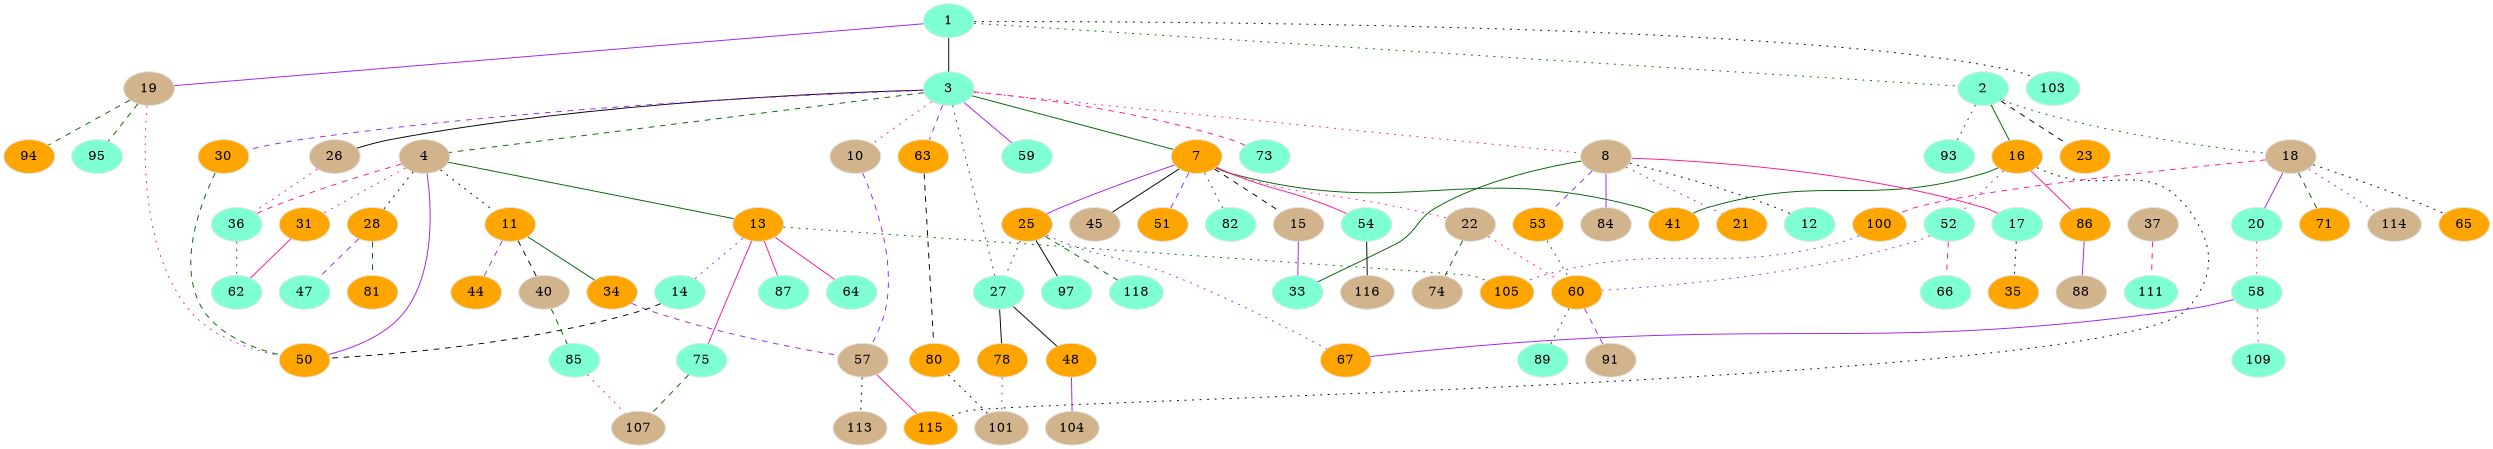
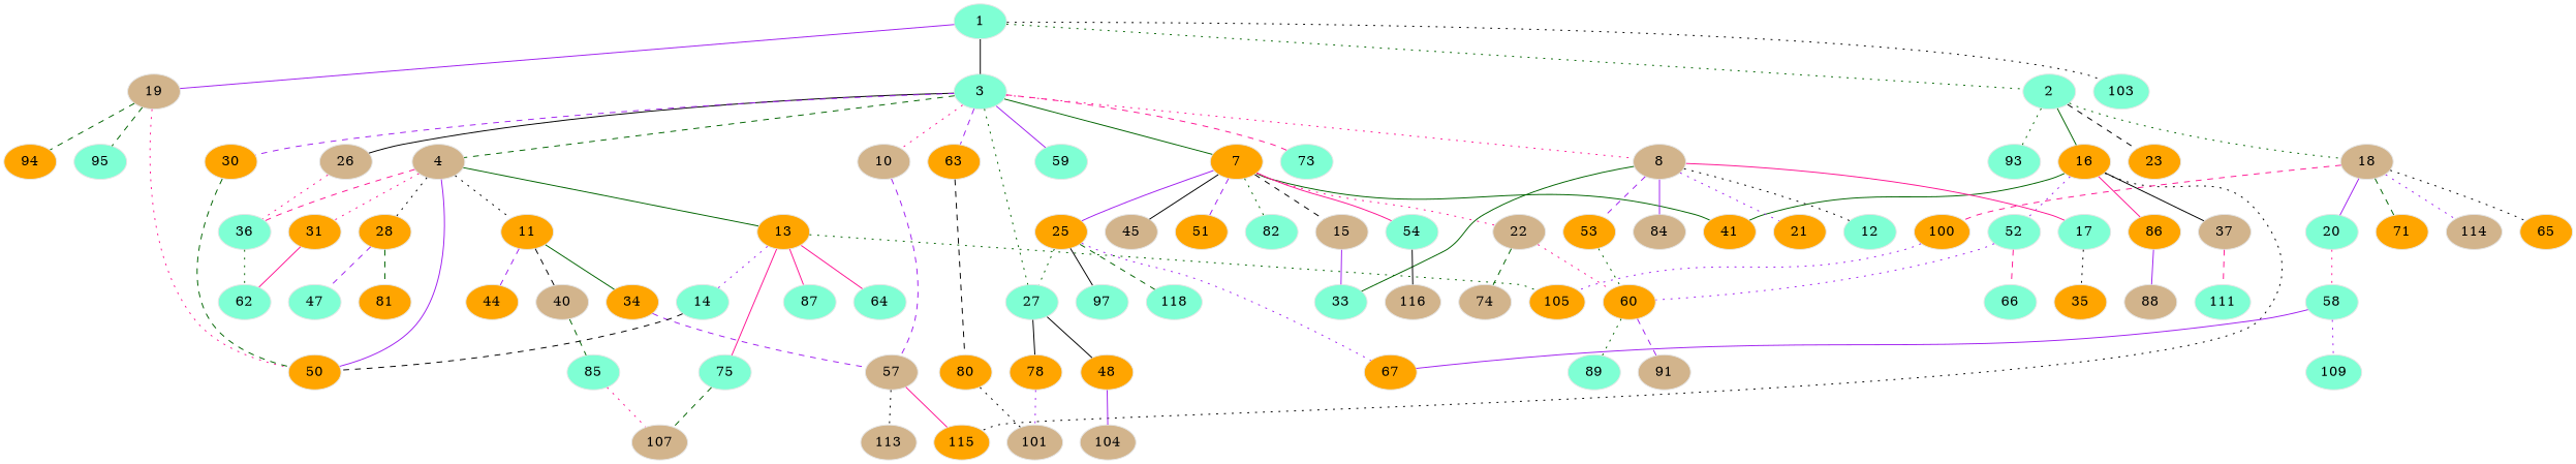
  graph {
    node [color=gray90 fillcolor=aquamarine style=filled]
    edge [color=purple style=dotted]
    1 [super="+42"]
    2 [super="+5"]
    3 [super="+6"]
    19 [fillcolor=tan super="+32"]
    103
    16 [fillcolor=orange super="+24"]
    18 [fillcolor=tan super="+55"]
    23 [fillcolor=orange]
    93
    4 [fillcolor=tan]
    7 [fillcolor=orange super="+72"]
    8 [fillcolor=tan super="+9"]
    10 [fillcolor=tan]
    26 [fillcolor=tan]
    27
    30 [fillcolor=orange super="+79"]
    59
    63 [fillcolor=orange super="+70"]
    73
    50 [fillcolor=orange super="+108"]
    94 [fillcolor=orange]
    95
    41 [fillcolor=orange]
    37 [fillcolor=tan super="+69"]
    52
    86 [fillcolor=orange]
    115 [fillcolor=orange]
    20 [super="+92"]
    65 [fillcolor=orange]
    71 [fillcolor=orange]
    100 [fillcolor=orange super="+117"]
    114 [fillcolor=tan]
    11 [fillcolor=orange super="+110"]
    13 [fillcolor=orange super="+68"]
    28 [fillcolor=orange super="+39"]
    31 [fillcolor=orange super="+46"]
    36 [super="+43"]
    15 [fillcolor=tan super="+76"]
    22 [fillcolor=tan super="+29"]
    25 [fillcolor=orange super="+38"]
    45 [fillcolor=tan super="+112"]
    51 [fillcolor=orange super="+98"]
    54
    82
    12
    17 [super="+49"]
    21 [fillcolor=orange]
    33
    53 [fillcolor=orange]
    84 [fillcolor=tan]
    57 [fillcolor=tan super="+99"]
    48 [fillcolor=orange super="+77"]
    78 [fillcolor=orange]
    80 [fillcolor=orange]
    34 [fillcolor=orange]
    40 [fillcolor=tan super="+56"]
    44 [fillcolor=orange]
    14
    64 [super="+90"]
    75
    87
    105 [fillcolor=orange]
    47
    81 [fillcolor=orange super="+96"]
    62
    60 [fillcolor=orange super="+61"]
    74 [fillcolor=tan]
    67 [fillcolor=orange]
    97
    118
    116 [fillcolor=tan]
    35 [fillcolor=orange super="+106"]
    113 [fillcolor=tan]
    85 [super="+102"]
    107 [fillcolor=tan]
    111
    66
    88 [fillcolor=tan]
    58 [super="+83"]
    109
    89
    91 [fillcolor=tan]
    104 [fillcolor=tan]
    101 [fillcolor=tan]
    1 -- 2 [color=darkgreen]
    1 -- 3 [color=black style=solid]
    1 -- 19 [style=solid weight=2]
    1 -- 103 [color=black]
    2 -- 16 [color=darkgreen style=solid]
    2 -- 18 [color=darkgreen]
    2 -- 23 [color=black style=dashed]
    2 -- 93 [color=darkgreen]
    3 -- 4 [color=darkgreen style=dashed]
    3 -- 7 [color=darkgreen style=solid]
    3 -- 8 [color=deeppink]
    3 -- 10 [color=deeppink]
    3 -- 26 [color=black style=solid]
    3 -- 27 [color=darkgreen]
    3 -- 30 [style=dashed]
    3 -- 59 [style=solid]
    3 -- 63 [style=dashed]
    3 -- 73 [color=deeppink style=dashed]
    19 -- 50 [color=deeppink]
    19 -- 94 [color=darkgreen style=dashed]
    19 -- 95 [color=darkgreen style=dashed]
    16 -- 41 [color=darkgreen style=solid]
+   16 -- 37 [color=black style=solid]
    16 -- 52
    16 -- 86 [color=deeppink style=solid]
    16 -- 115 [color=black]
    18 -- 20 [style=solid]
    18 -- 65 [color=black]
    18 -- 71 [color=darkgreen style=dashed]
    18 -- 100 [color=deeppink style=dashed]
    18 -- 114
    4 -- 50 [style=solid]
    4 -- 11 [color=black]
    4 -- 13 [color=darkgreen style=solid]
    4 -- 28 [color=black]
    4 -- 31 [color=deeppink]
    4 -- 36 [color=deeppink style=dashed]
    7 -- 41 [color=darkgreen style=solid]
    7 -- 15 [color=black style=dashed]
    7 -- 22 [color=deeppink]
    7 -- 25 [style=solid]
    7 -- 45 [color=black style=solid]
    7 -- 51 [style=dashed]
    7 -- 54 [color=deeppink style=solid]
    7 -- 82 [color=darkgreen]
    8 -- 12 [color=black]
    8 -- 17 [color=deeppink style=solid]
    8 -- 21
    8 -- 33 [color=darkgreen style=solid]
    8 -- 53 [style=dashed]
    8 -- 84 [style=solid]
    10 -- 57 [style=dashed]
    26 -- 36 [color=deeppink]
    27 -- 48 [color=black style=solid]
    27 -- 78 [color=black style=solid]
    30 -- 50 [color=darkgreen style=dashed]
    63 -- 80 [color=black style=dashed]
    37 -- 111 [color=deeppink style=dashed]
    52 -- 60
    52 -- 66 [color=deeppink style=dashed]
    86 -- 88 [style=solid]
    20 -- 58 [color=deeppink]
    100 -- 105
    11 -- 34 [color=darkgreen style=solid]
    11 -- 40 [color=black style=dashed]
    11 -- 44 [style=dashed]
    13 -- 14
    13 -- 64 [color=deeppink style=solid]
    13 -- 75 [color=deeppink style=solid]
    13 -- 87 [color=deeppink style=solid]
    13 -- 105 [color=darkgreen]
    28 -- 47 [style=dashed]
    28 -- 81 [color=darkgreen style=dashed]
    31 -- 62 [color=deeppink style=solid]
    36 -- 62 [color=darkgreen]
    15 -- 33 [style=solid]
    22 -- 60 [color=deeppink weight=2]
    22 -- 74 [color=darkgreen style=dashed]
    25 -- 27 [color=darkgreen]
    25 -- 67
    25 -- 97 [color=black style=solid]
    25 -- 118 [color=darkgreen style=dashed]
    54 -- 116 [color=black style=solid]
    17 -- 35 [color=black]
    53 -- 60 [color=darkgreen]
    57 -- 115 [color=deeppink style=solid]
    57 -- 113 [color=black]
    48 -- 104 [style=solid]
    78 -- 101
    80 -- 101 [color=black]
    34 -- 57 [style=dashed]
    40 -- 85 [color=darkgreen style=dashed]
    14 -- 50 [color=black style=dashed]
    75 -- 107 [color=darkgreen style=dashed]
    60 -- 89 [color=darkgreen]
    60 -- 91 [style=dashed]
    85 -- 107 [color=deeppink]
    58 -- 67 [style=solid]
    58 -- 109
  }
